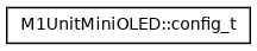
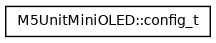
  digraph {
    rankdir=LR
-   n1 [color=black fillcolor=white fontname=Helvetica fontsize=10 height=0.2 label="M1UnitMiniOLED::config_t" shape=record style=filled width=0.4]
+   n1 [color=black fillcolor=white fontname=Helvetica fontsize=10 height=0.2 label="M5UnitMiniOLED::config_t" shape=record style=filled width=0.4]
  }
